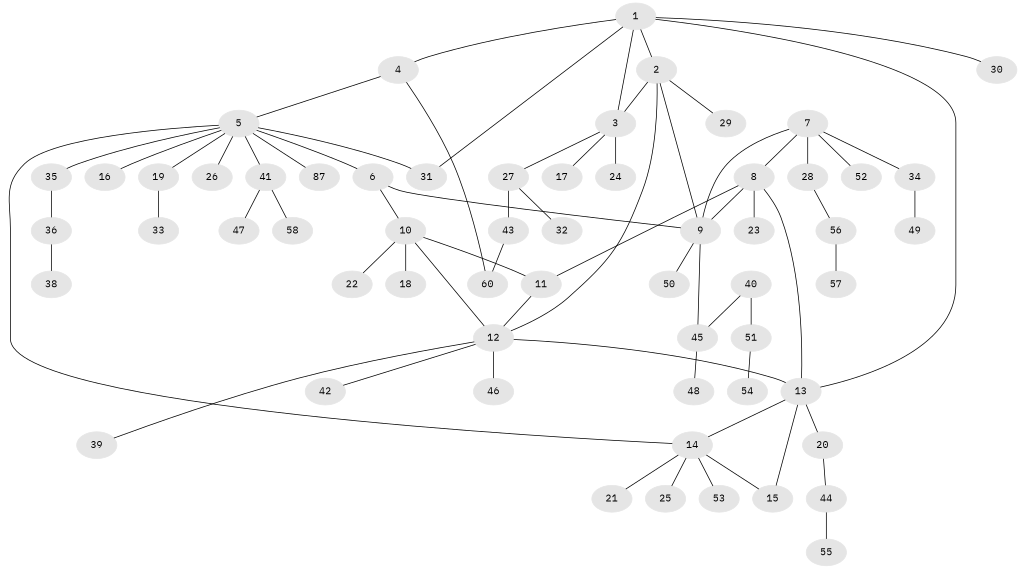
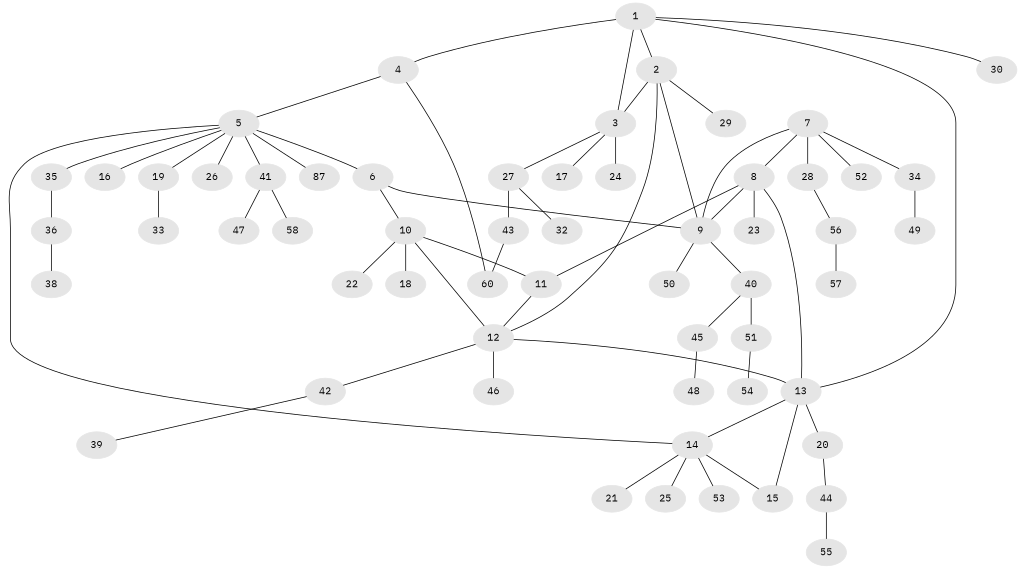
  graph {
    fontname="IBM Plex Mono"
    node [color=gray90 fontname="IBM Plex Mono" style=filled]
    edge [fontname="IBM Plex Mono"]
    1
    2
    3
    4
    13
    30
-   31
    9
    12
    29
    17
    24
    27
    5
    60
    14
    15
    20
    40
    50
    39
    42
    46
    32
    43
    6
    16
    19
    26
    35
    n31 [label=87]
    41
    10
    21
    25
    53
    33
    36
    47
    58
    11
    18
    22
    7
    8
    28
    34
    52
    23
    56
    49
    45
    51
    44
    55
    57
    38
    48
    54
    1 -- 2
    1 -- 3
    1 -- 4
    1 -- 13
    1 -- 30
-   1 -- 31
    2 -- 3
    2 -- 9
    2 -- 12
    2 -- 29
    3 -- 17
    3 -- 24
    3 -- 27
    4 -- 5
    4 -- 60
    13 -- 14
    13 -- 15
    13 -- 20
-   9 -- 45
+   9 -- 40
    9 -- 50
    12 -- 13
-   12 -- 39
+   42 -- 39
    12 -- 42
    12 -- 46
    27 -- 32
    27 -- 43
-   5 -- 31
    5 -- 14
    5 -- 6
    5 -- 16
    5 -- 19
    5 -- 26
    5 -- 35
    5 -- n31
    5 -- 41
    14 -- 15
    14 -- 21
    14 -- 25
    14 -- 53
    20 -- 44
    40 -- 45
    40 -- 51
    43 -- 60
    6 -- 9
    6 -- 10
    19 -- 33
    35 -- 36
    41 -- 47
    41 -- 58
    10 -- 12
    10 -- 11
    10 -- 18
    10 -- 22
    36 -- 38
    11 -- 12
    7 -- 9
    7 -- 8
    7 -- 28
    7 -- 34
    7 -- 52
    8 -- 13
    8 -- 9
    8 -- 11
    8 -- 23
    28 -- 56
    34 -- 49
    56 -- 57
    45 -- 48
    51 -- 54
    44 -- 55
  }
